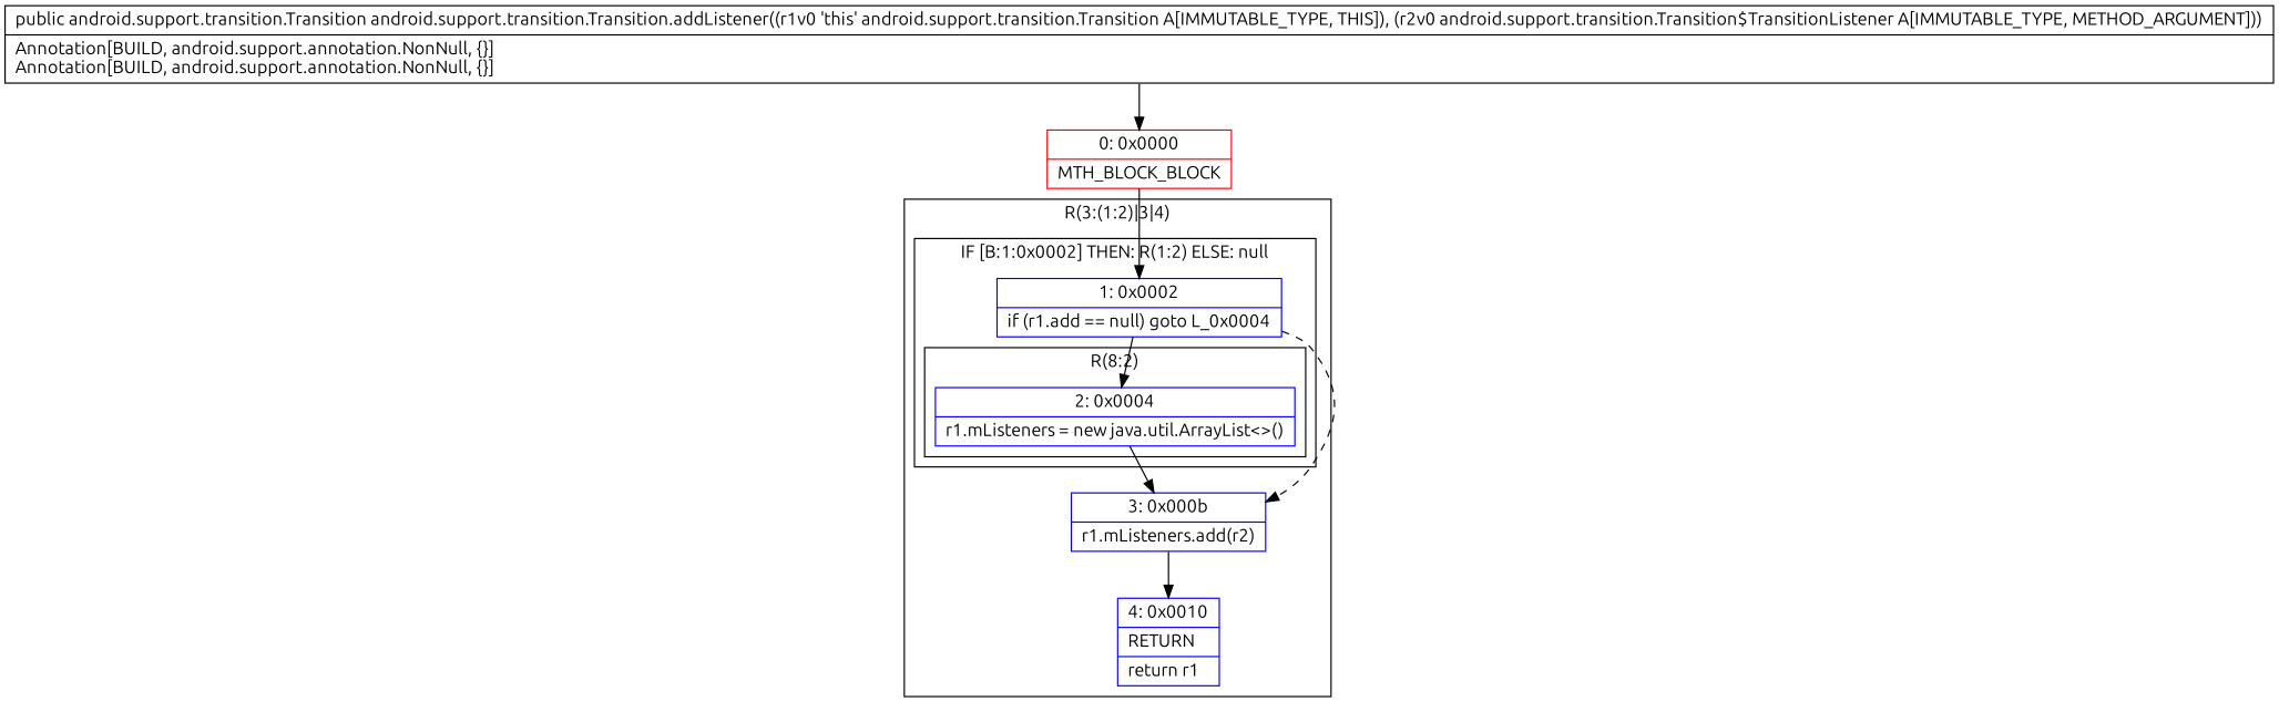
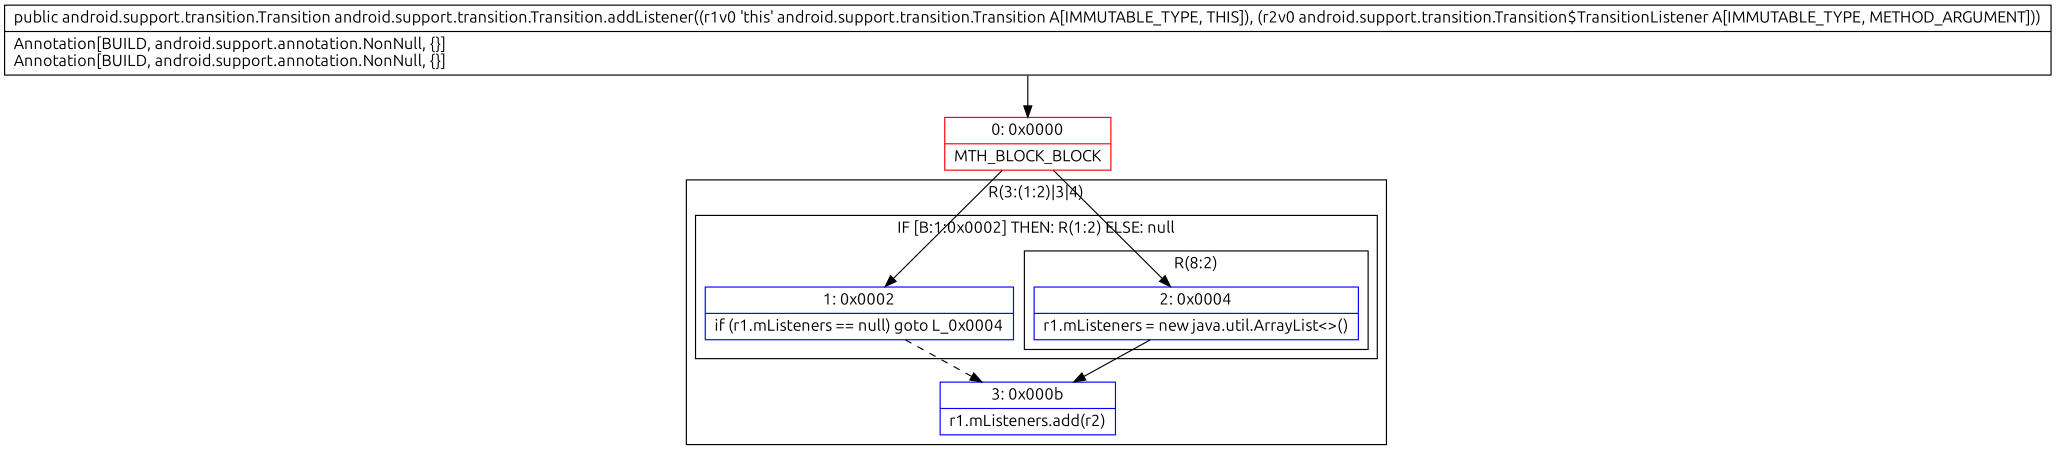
  digraph {
    fontname=Ubuntu
    node [color=blue fontname=Ubuntu shape=record]
    edge [fontname=Ubuntu]
    n1 [label="{2\:\ 0x0004|r1.mListeners = new java.util.ArrayList\<\>()\l}"]
-   n2 [label="{1\:\ 0x0002|if (r1.add == null) goto L_0x0004\l}"]
+   n2 [label="{1\:\ 0x0002|if (r1.mListeners == null) goto L_0x0004\l}"]
    n3 [label="{3\:\ 0x000b|r1.mListeners.add(r2)\l}"]
-   n4 [label="{4\:\ 0x0010|RETURN\l|return r1\l}"]
    n5 [color=red label="{0\:\ 0x0000|MTH_BLOCK_BLOCK\l}"]
    n6 [label="{public android.support.transition.Transition android.support.transition.Transition.addListener((r1v0 'this' android.support.transition.Transition A[IMMUTABLE_TYPE, THIS]), (r2v0 android.support.transition.Transition$TransitionListener A[IMMUTABLE_TYPE, METHOD_ARGUMENT]))  | Annotation[BUILD, android.support.annotation.NonNull, \{\}]\lAnnotation[BUILD, android.support.annotation.NonNull, \{\}]\l}" color=""]
    subgraph cluster_1 {
      label="R(3:(1:2)|3|4)"
      n3
-     n4
      subgraph cluster_2 {
        label="IF [B:1:0x0002] THEN: R(1:2) ELSE: null"
        n2
        subgraph cluster_3 {
          label="R(8:2)"
          n1
        }
      }
    }
    n1 -> n3
-   n2 -> n1
+   n5 -> n1
    n2 -> n3 [style=dashed]
-   n3 -> n4
    n5 -> n2
    n6 -> n5
  }
